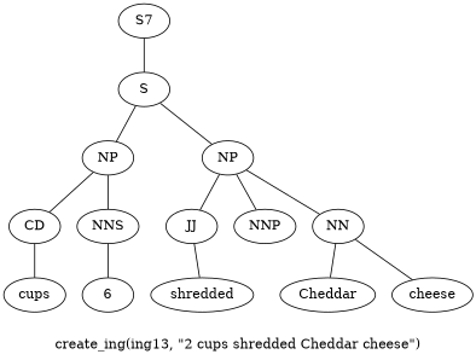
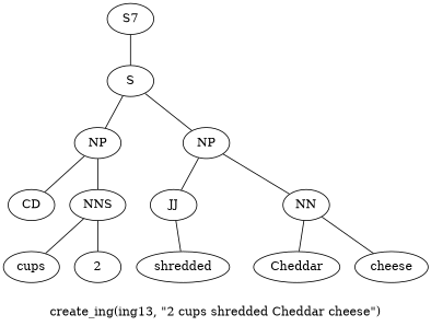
  graph {
    label="create_ing(ing13, \"2 cups shredded Cheddar cheese\")"
    n1 [label=S7]
    n2 [label=S]
    n3 [label=NP]
    n4 [label=NP]
    n5 [label=CD]
    n6 [label=NNS]
    n7 [label=JJ]
-   n8 [label=NNP]
    n9 [label=NN]
-   n10 [label=6]
+   n10 [label=2]
    n11 [label=cups]
    n12 [label=shredded]
    n13 [label=Cheddar]
    n14 [label=cheese]
    n1 -- n2
    n2 -- n3
    n2 -- n4
    n3 -- n5
    n3 -- n6
    n4 -- n7
-   n4 -- n8
    n4 -- n9
    n6 -- n10
-   n5 -- n11
+   n6 -- n11
    n7 -- n12
    n9 -- n13
    n9 -- n14
  }
